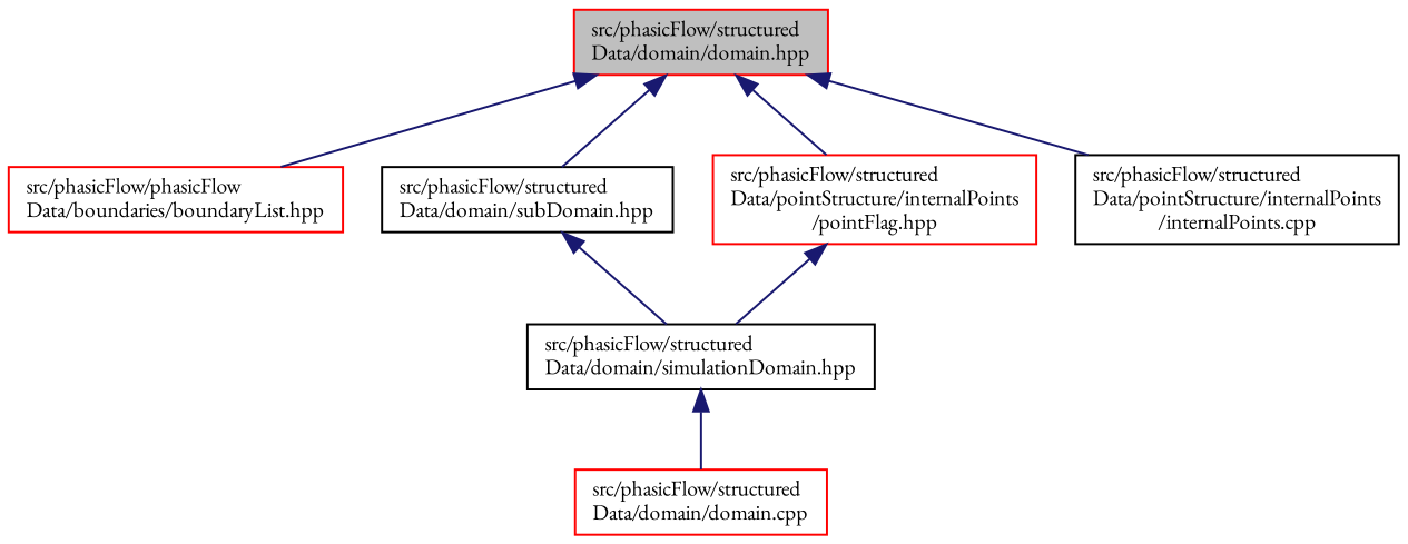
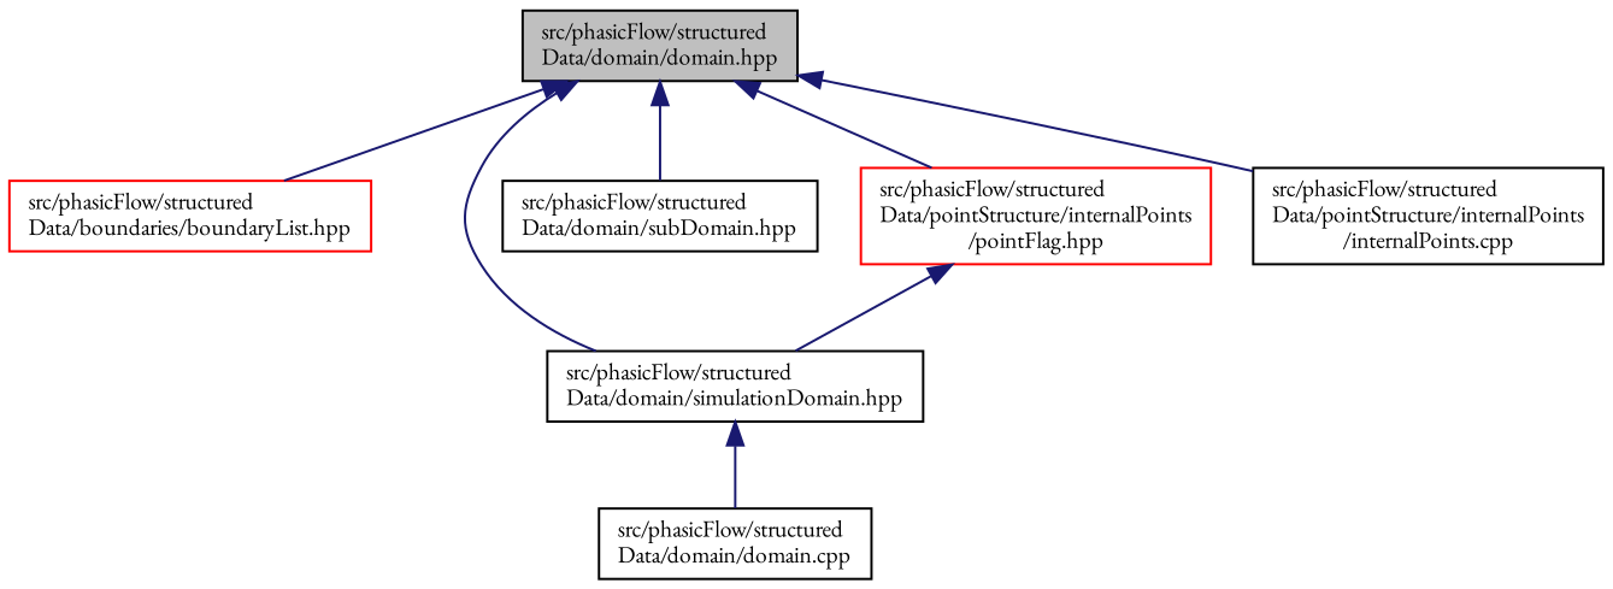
  digraph {
    fontname="EB Garamond"
    node [color=black fillcolor=white fontname="EB Garamond" fontsize=10 shape=record style=filled]
    edge [color=midnightblue dir=back fontname="EB Garamond" fontsize=10 labelfontname=Helvetica labelfontsize=10 style=solid]
-   n1 [color=red fillcolor=grey75 fontcolor=black height=0.2 label="src/phasicFlow/structured\lData/domain/domain.hpp" width=0.4]
-   n2 [color=red height=0.2 label="src/phasicFlow/phasicFlow\lData/boundaries/boundaryList.hpp" width=0.4]
+   n1 [fillcolor=grey75 fontcolor=black height=0.2 label="src/phasicFlow/structured\lData/domain/domain.hpp" width=0.4]
+   n2 [color=red height=0.2 label="src/phasicFlow/structured\lData/boundaries/boundaryList.hpp" width=0.4]
    n3 [height=0.2 label="src/phasicFlow/structured\lData/domain/simulationDomain.hpp" width=0.4]
    n4 [height=0.2 label="src/phasicFlow/structured\lData/domain/subDomain.hpp" width=0.4]
    n5 [color=red height=0.2 label="src/phasicFlow/structured\lData/pointStructure/internalPoints\l/pointFlag.hpp" width=0.4]
    n6 [height=0.2 label="src/phasicFlow/structured\lData/pointStructure/internalPoints\l/internalPoints.cpp" width=0.4]
-   n7 [color=red height=0.2 label="src/phasicFlow/structured\lData/domain/domain.cpp" width=0.4]
+   n7 [height=0.2 label="src/phasicFlow/structured\lData/domain/domain.cpp" width=0.4]
    n1 -> n2
-   n4 -> n3
+   n1 -> n3
    n1 -> n4
    n1 -> n5
    n1 -> n6
    n3 -> n7
    n5 -> n3
  }
